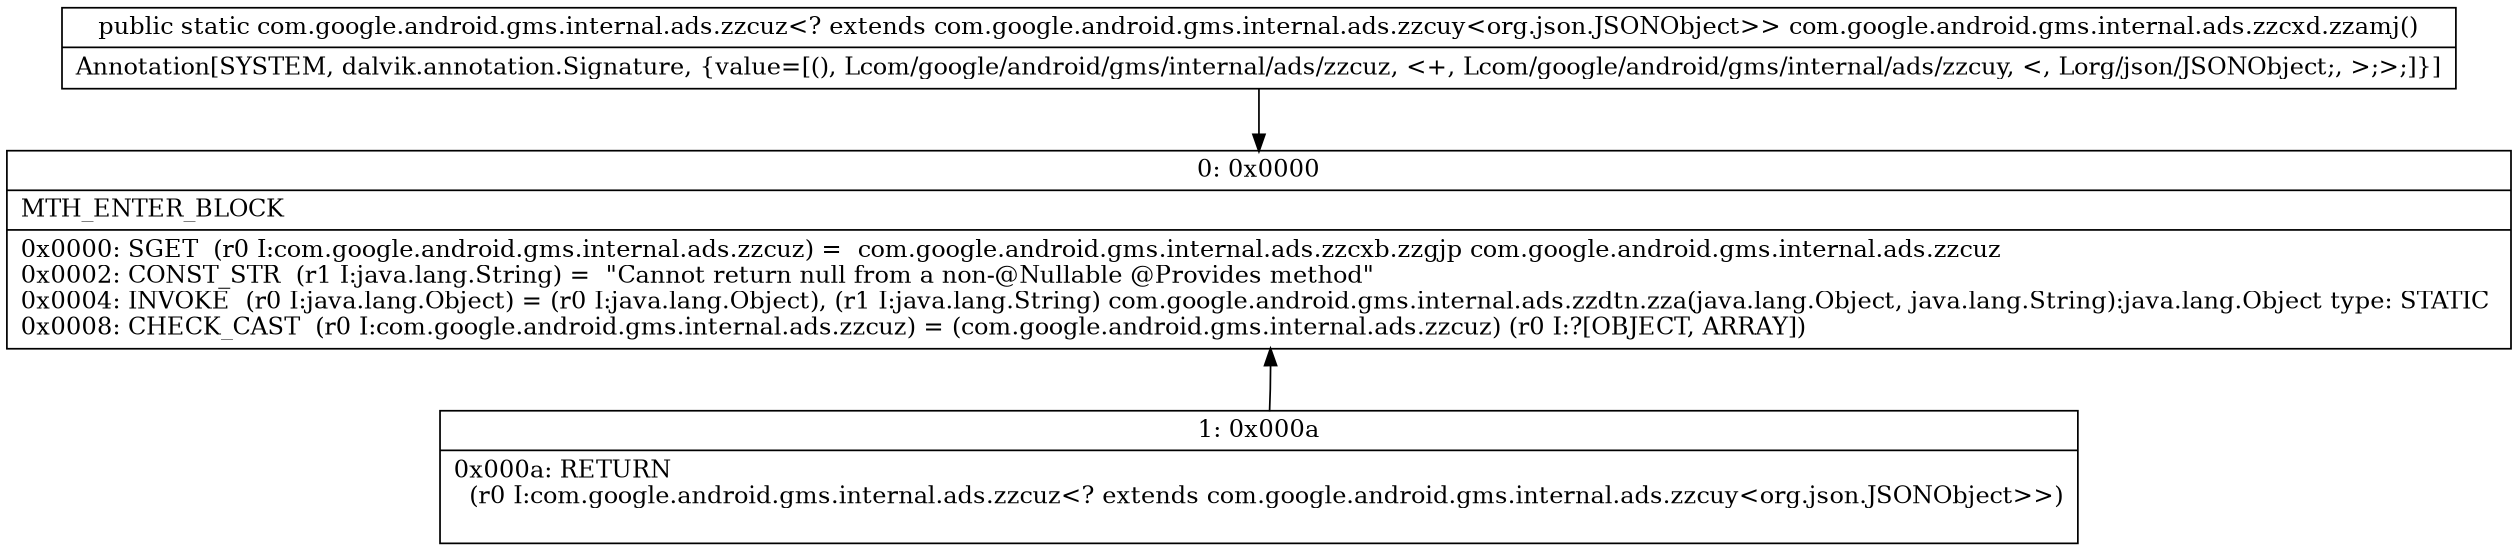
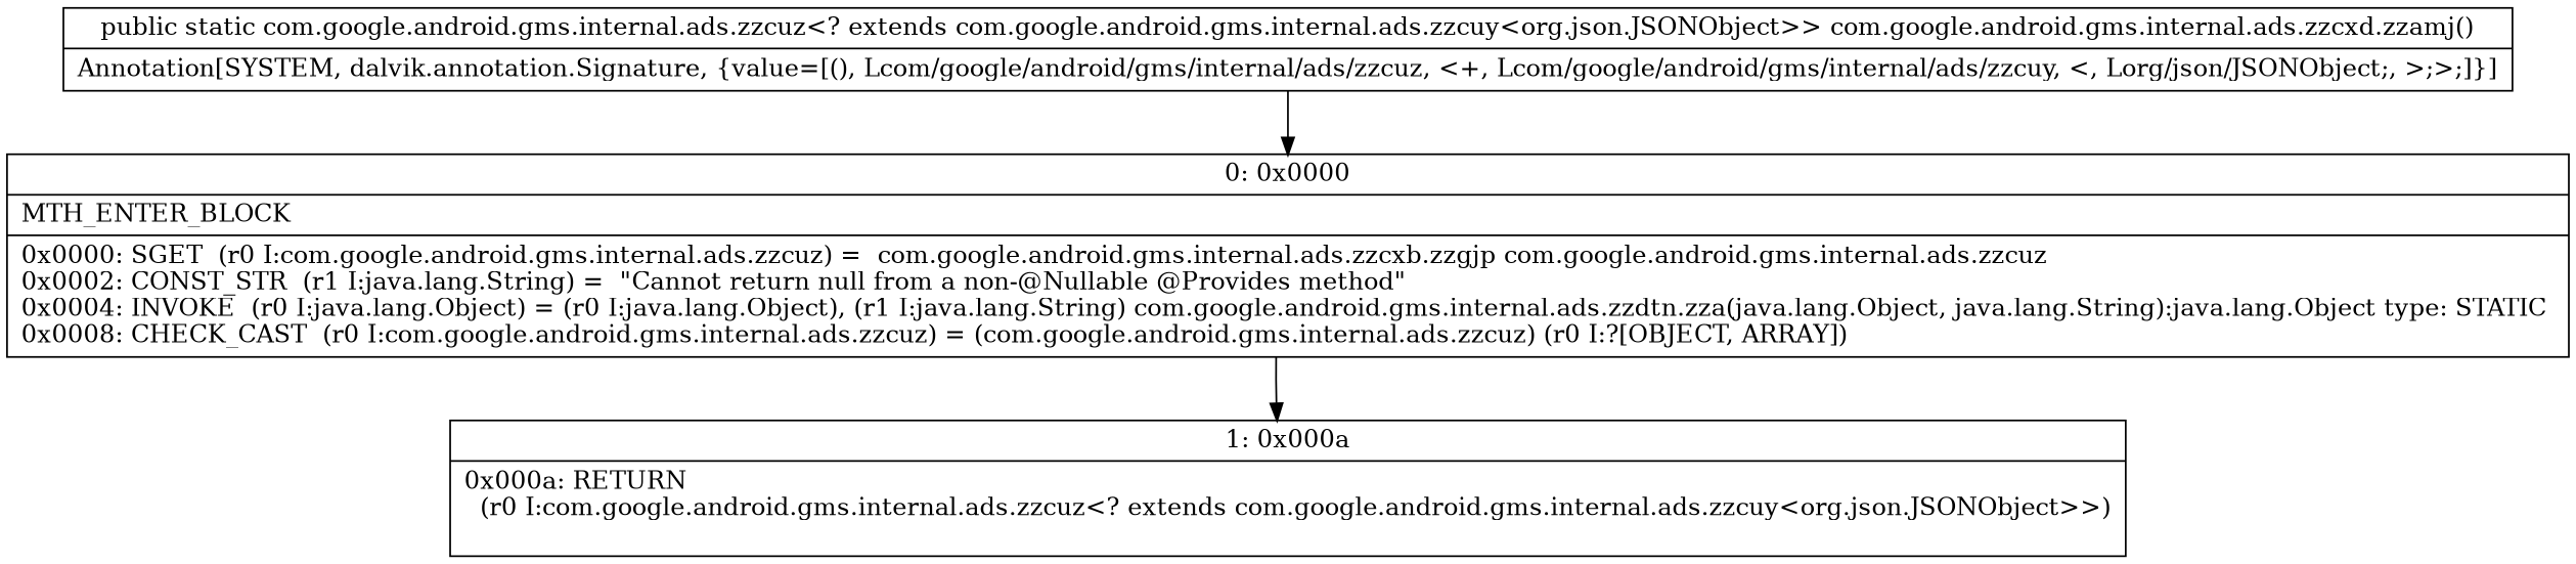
  digraph {
    node [shape=record]
    n1 [label="{0\:\ 0x0000|MTH_ENTER_BLOCK\l|0x0000: SGET  (r0 I:com.google.android.gms.internal.ads.zzcuz) =  com.google.android.gms.internal.ads.zzcxb.zzgjp com.google.android.gms.internal.ads.zzcuz \l0x0002: CONST_STR  (r1 I:java.lang.String) =  \"Cannot return null from a non\-@Nullable @Provides method\" \l0x0004: INVOKE  (r0 I:java.lang.Object) = (r0 I:java.lang.Object), (r1 I:java.lang.String) com.google.android.gms.internal.ads.zzdtn.zza(java.lang.Object, java.lang.String):java.lang.Object type: STATIC \l0x0008: CHECK_CAST  (r0 I:com.google.android.gms.internal.ads.zzcuz) = (com.google.android.gms.internal.ads.zzcuz) (r0 I:?[OBJECT, ARRAY]) \l}"]
    n2 [label="{1\:\ 0x000a|0x000a: RETURN  \l  (r0 I:com.google.android.gms.internal.ads.zzcuz\<? extends com.google.android.gms.internal.ads.zzcuy\<org.json.JSONObject\>\>)\l \l}"]
    n3 [label="{public static com.google.android.gms.internal.ads.zzcuz\<? extends com.google.android.gms.internal.ads.zzcuy\<org.json.JSONObject\>\> com.google.android.gms.internal.ads.zzcxd.zzamj()  | Annotation[SYSTEM, dalvik.annotation.Signature, \{value=[(), Lcom\/google\/android\/gms\/internal\/ads\/zzcuz, \<+, Lcom\/google\/android\/gms\/internal\/ads\/zzcuy, \<, Lorg\/json\/JSONObject;, \>;\>;]\}]\l}"]
-   n2 -> n1
+   n1 -> n2
    n3 -> n1
  }
